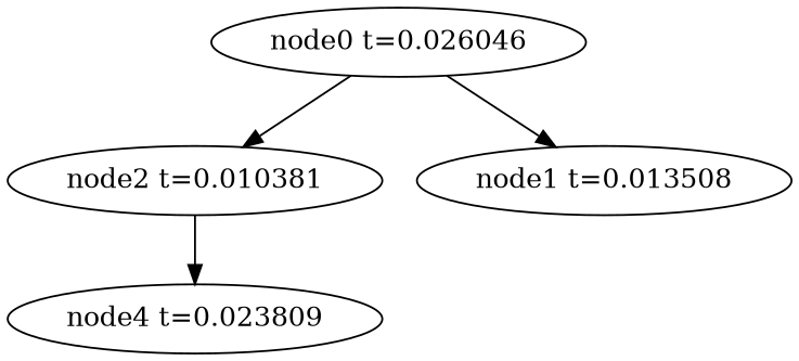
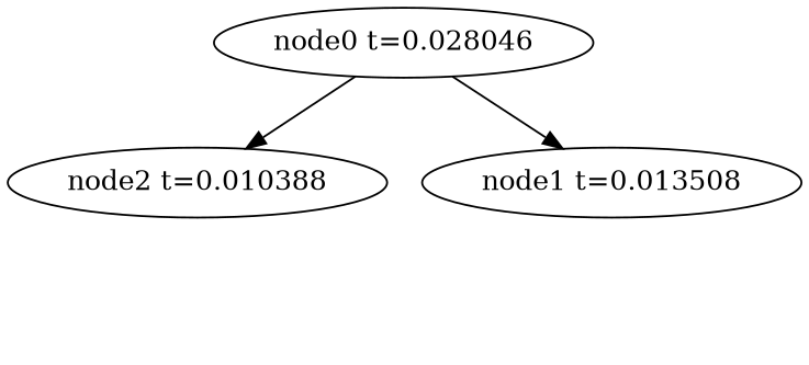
  digraph {
-   n1 [label="node4 t=0.023809"]
-   n2 [label="node2 t=0.010381"]
+   n2 [label="node2 t=0.010388"]
    n3 [label="node1 t=0.013508"]
-   n4 [label="node0 t=0.026046"]
-   n2 -> n1
+   n4 [label="node0 t=0.028046"]
    n4 -> n2
    n4 -> n3
  }
